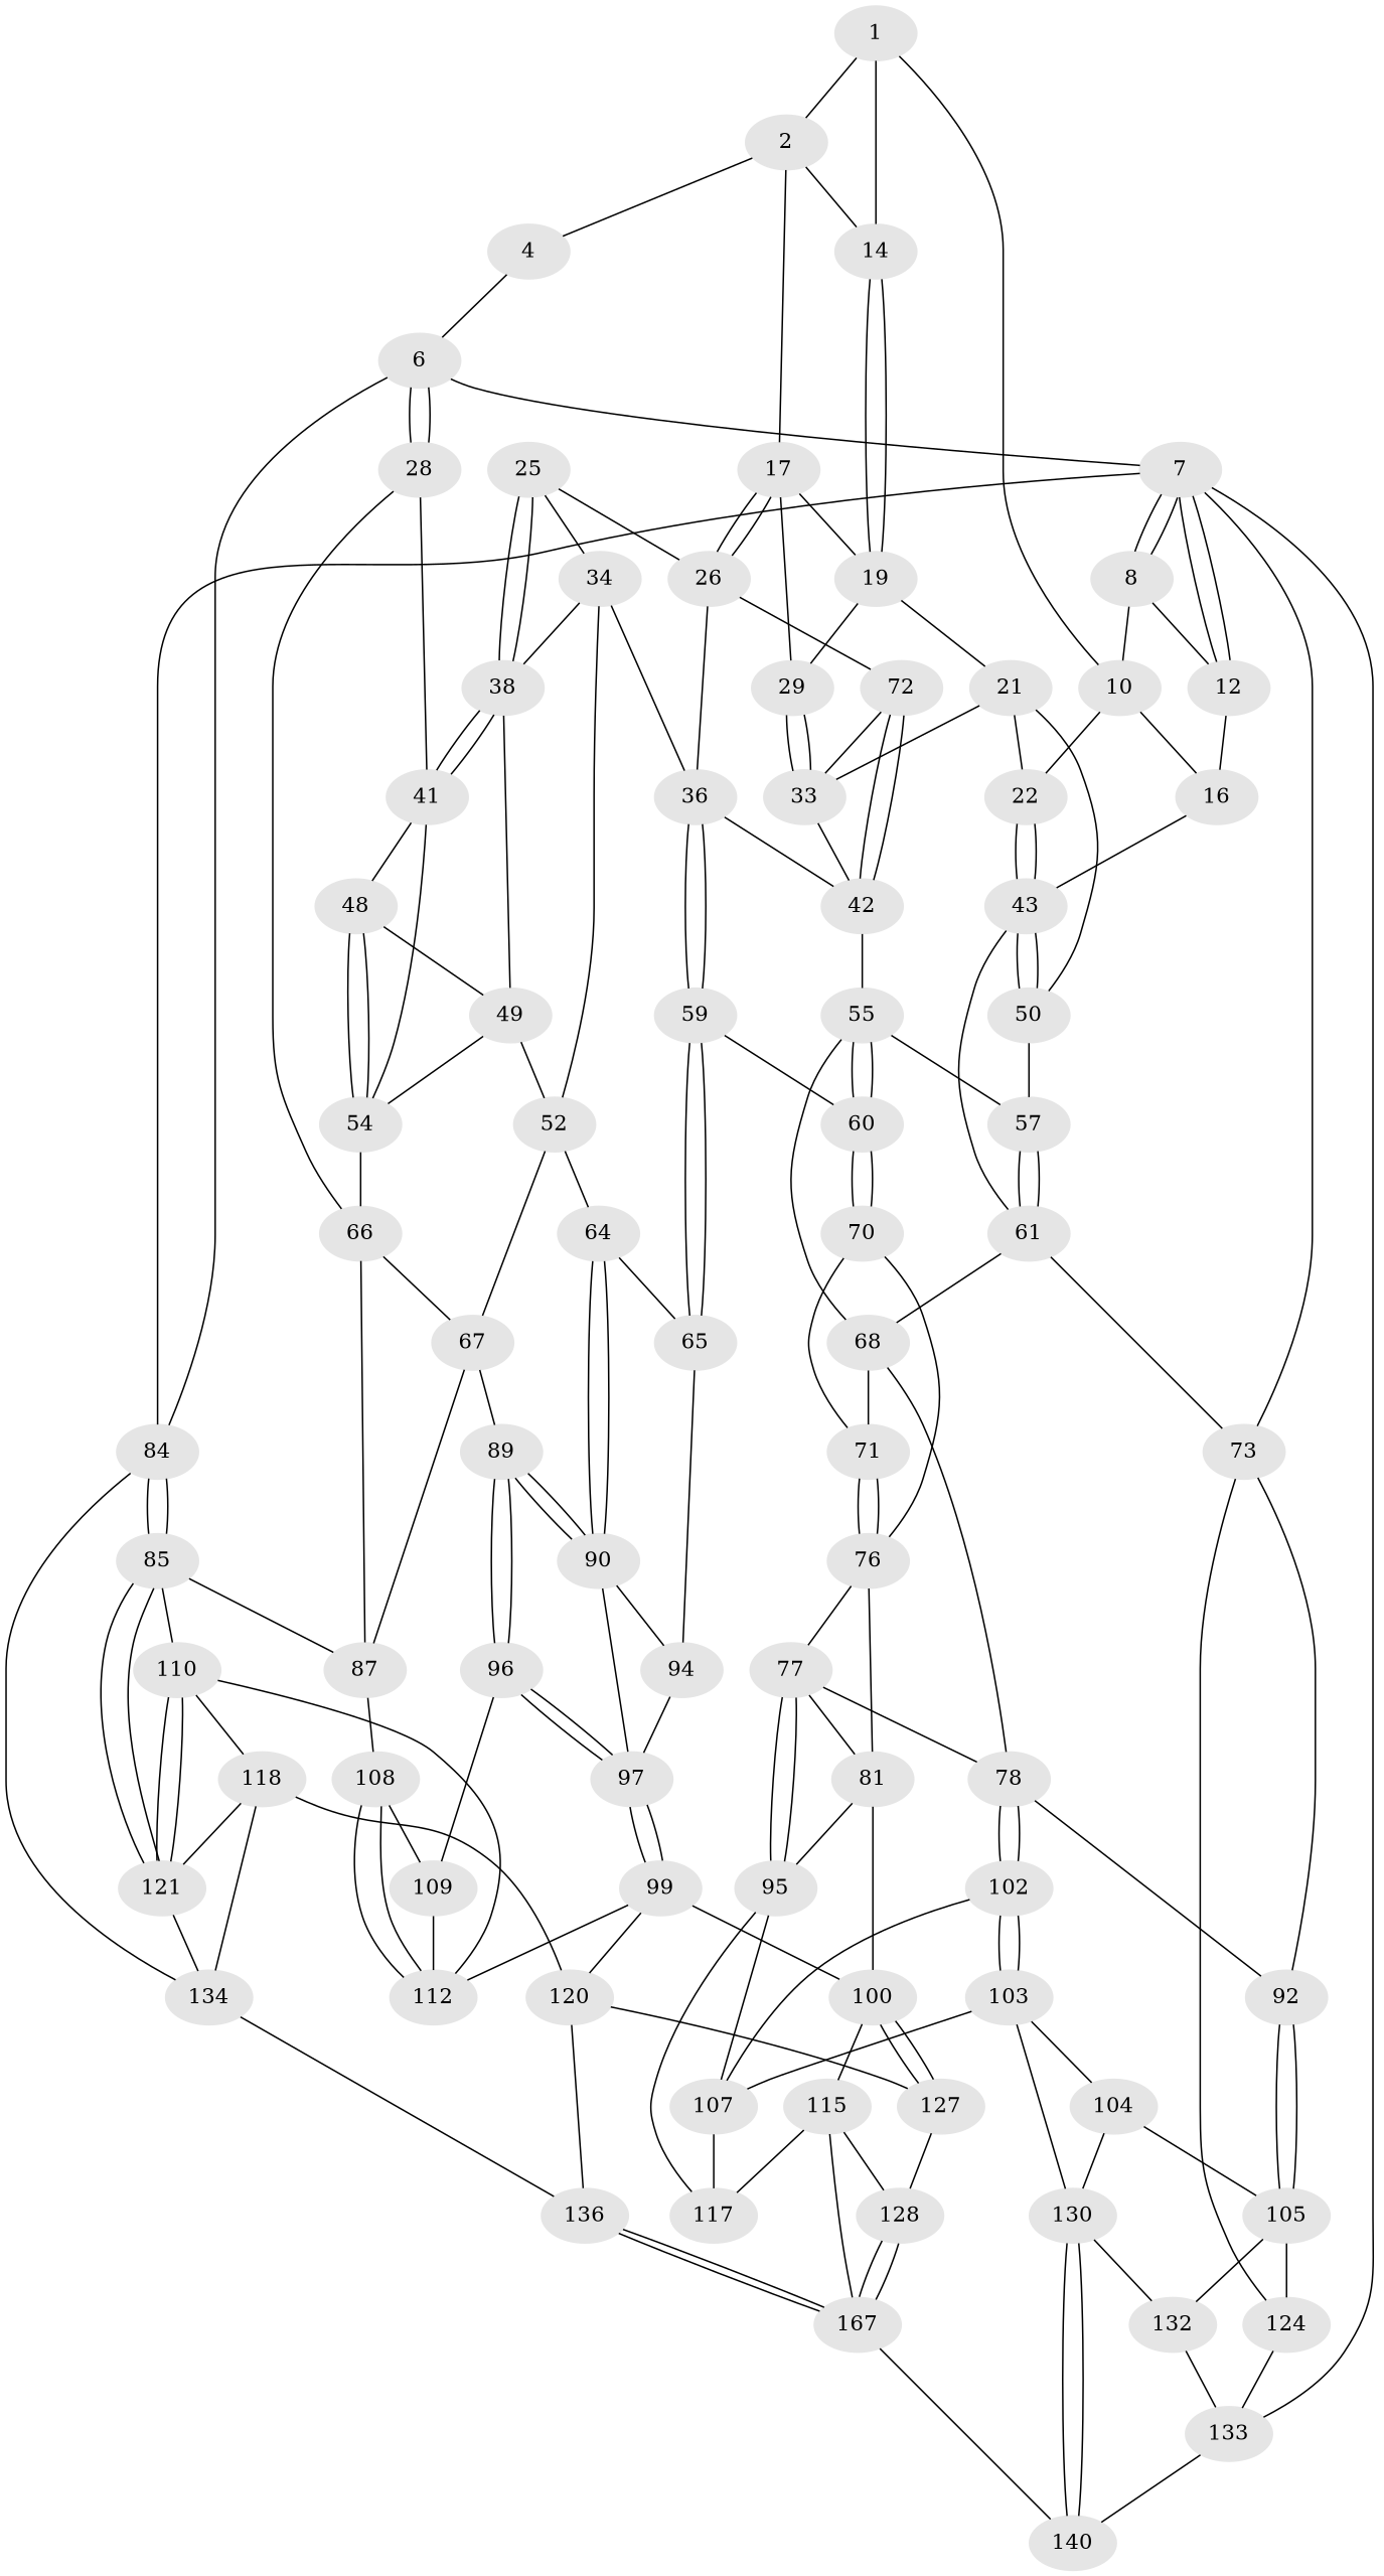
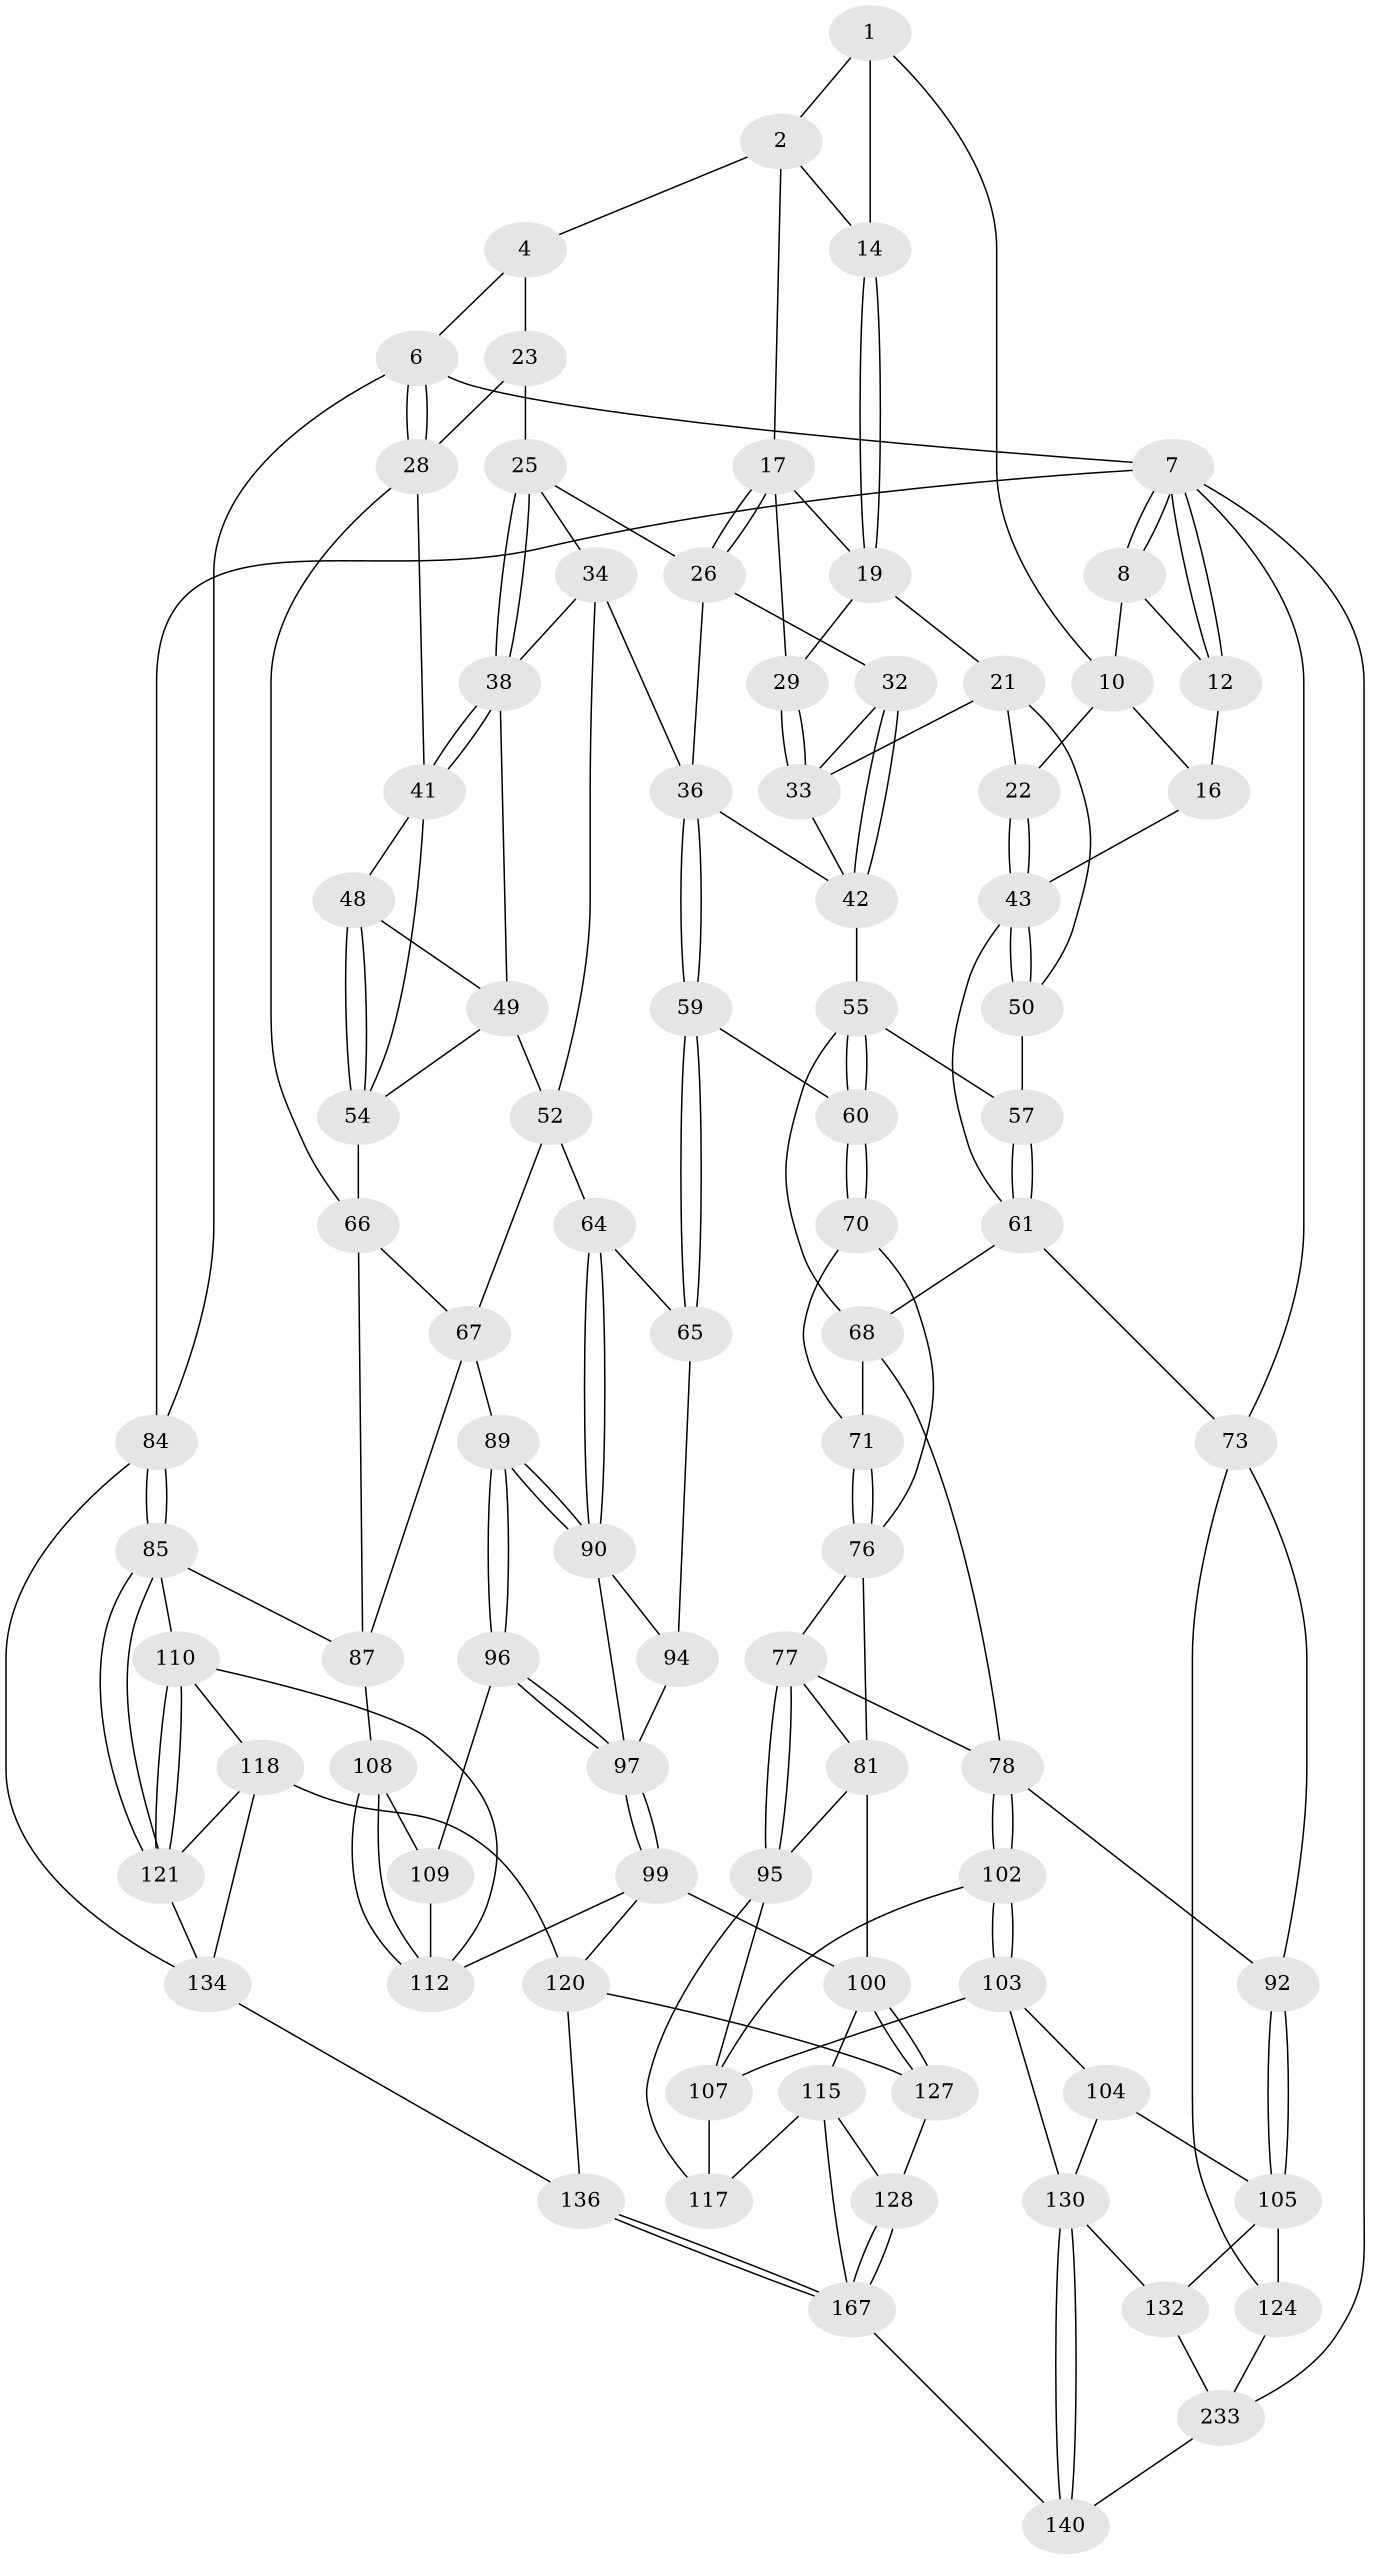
  graph {
    node [color=gray90 style=filled]
    1 [super="+9"]
    2 [super="+3"]
    10 [super="+15"]
    14
    4 [super="+5"]
    17 [super="+18"]
    16 [super="+30"]
    22
    19 [super="+20"]
    6
+   23 [super="+24"]
    n12 [label=26 super="+31"]
    29
    7 [super="+75"]
    28 [super="+40"]
    84
    25 [super="+26"]
    8 [super="+11"]
    12 [super="+13"]
    73 [super="+74"]
-   133 [super="+139"]
+   133 [super="+139" label=233]
    41 [super="+47"]
    66 [super="+72"]
    85 [super="+86"]
    134 [super="+135"]
    92
    124
    140
    43 [super="+44"]
    21 [super="+46"]
    50
    61 [super="+62"]
-   32 [label=72]
+   32
    36 [super="+37"]
    33 [super="+45"]
    42 [super="+53"]
    57
    34 [super="+35"]
    38 [super="+39"]
    52 [super="+63"]
    49 [super="+51"]
    59
    48
    54 [super="+58"]
    67 [super="+88"]
    87 [super="+91"]
    55 [super="+56"]
    64
    60
    65 [super="+80"]
    68 [super="+69"]
    90 [super="+93"]
    89
    70
    71
    78 [super="+79"]
    94
    76 [super="+83"]
    97 [super="+98"]
    81 [super="+82"]
    95 [super="+106"]
    100 [super="+101"]
    108
    96
    102
    77
    105 [super="+123"]
    107 [super="+125"]
    117
    103 [super="+126"]
    115 [super="+116"]
    127
    110 [super="+111"]
    121 [super="+122"]
    136
    112 [super="+113"]
    118 [super="+119"]
    109
    99 [super="+114"]
    132
    120 [super="+129"]
    128
    n83 [label=167 super="+138"]
    104
    130 [super="+131"]
    1 -- 2
    1 -- 10
    1 -- 14
    2 -- 14
    2 -- 4
    2 -- 17
    10 -- 16
    10 -- 22
    14 -- 19
    14 -- 19
    4 -- 6
+   4 -- 23
    17 -- 19
    17 -- n12
    17 -- n12
    17 -- 29
    16 -- 43
    22 -- 43
    22 -- 43
    19 -- 29
    19 -- 21
    6 -- 7
    6 -- 28
    6 -- 28
    6 -- 84
+   23 -- 28
+   23 -- 25
    n12 -- 32
    n12 -- 36
    29 -- 33
    29 -- 33
    7 -- 84
    7 -- 8
    7 -- 8
    7 -- 12
    7 -- 12
    7 -- 73
    7 -- 133
    28 -- 41
    28 -- 66
    84 -- 85
    84 -- 85
    84 -- 134
    25 -- n12
    25 -- 34
    25 -- 38
    25 -- 38
    8 -- 10
    8 -- 12
    12 -- 16 [weight=2]
    73 -- 92
    73 -- 124
    133 -- 140
    41 -- 48
    41 -- 54
    66 -- 67
    66 -- 87
    85 -- 87
    85 -- 110
    85 -- 121
    85 -- 121
    134 -- 136
    92 -- 105
    92 -- 105
    124 -- 133
    43 -- 50
    43 -- 50
    43 -- 61
    21 -- 22
    21 -- 50
    21 -- 33
    50 -- 57
    61 -- 73
    61 -- 68
    32 -- 33
    32 -- 42
    32 -- 42
    36 -- 42
    36 -- 59
    36 -- 59
    33 -- 42
    42 -- 55
    57 -- 61
    57 -- 61
    34 -- 36
    34 -- 38
    34 -- 52
    38 -- 41
    38 -- 41
    38 -- 49
    52 -- 67
    52 -- 64
    49 -- 52
    49 -- 54
    59 -- 60
    59 -- 65
    59 -- 65
    48 -- 49
    48 -- 54
    48 -- 54
    54 -- 66
    67 -- 87
    67 -- 89
    87 -- 108
    55 -- 57
    55 -- 60
    55 -- 60
    55 -- 68
    64 -- 65
    64 -- 90
    64 -- 90
    60 -- 70
    60 -- 70
    65 -- 94
    68 -- 71
    68 -- 78
    90 -- 94
    90 -- 97
    89 -- 90
    89 -- 90
    89 -- 96
    89 -- 96
    70 -- 71
    70 -- 76
    71 -- 76
    71 -- 76
    78 -- 92
    78 -- 102
    78 -- 102
    94 -- 97
    76 -- 81
    76 -- 77
    97 -- 99
    97 -- 99
    81 -- 95
    81 -- 100
    95 -- 107
    95 -- 117
    100 -- 115
    100 -- 127
    100 -- 127
    108 -- 112
    108 -- 112
    108 -- 109
    96 -- 97
    96 -- 97
    96 -- 109
    102 -- 107
    102 -- 103
    102 -- 103
    77 -- 78
    77 -- 81
    77 -- 95
    77 -- 95
    105 -- 124
    105 -- 132
    107 -- 117
    103 -- 107
    103 -- 104
    103 -- 130
    115 -- 117
    115 -- 128
    115 -- n83
    127 -- 128
    110 -- 121
    110 -- 121
    110 -- 112
    110 -- 118
    121 -- 134
    136 -- n83
    136 -- n83
    118 -- 134
    118 -- 121
    118 -- 120
    109 -- 112
    99 -- 100
    99 -- 112
    99 -- 120
    132 -- 133
    120 -- 127
    120 -- 136
    128 -- n83
    128 -- n83
    n83 -- 140
    104 -- 105
    104 -- 130
    130 -- 140
    130 -- 140
    130 -- 132
  }
